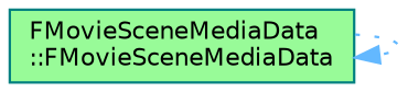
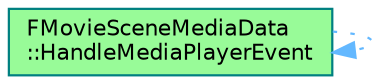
  digraph {
    rankdir=TB
-   n1 [color=teal fillcolor=palegreen fontcolor=black fontname=Helvetica fontsize=10 height=0.2 label="FMovieSceneMediaData\l::FMovieSceneMediaData" shape=box style=filled width=0.4]
+   n1 [color=teal fillcolor=palegreen fontcolor=black fontname=Helvetica fontsize=10 height=0.2 label="FMovieSceneMediaData\l::HandleMediaPlayerEvent" shape=box style=filled width=0.4]
    n1 -> n1 [color=steelblue1 fontname=Helvetica fontsize=10 labelfontname=Helvetica labelfontsize=10 style=dotted]
  }
